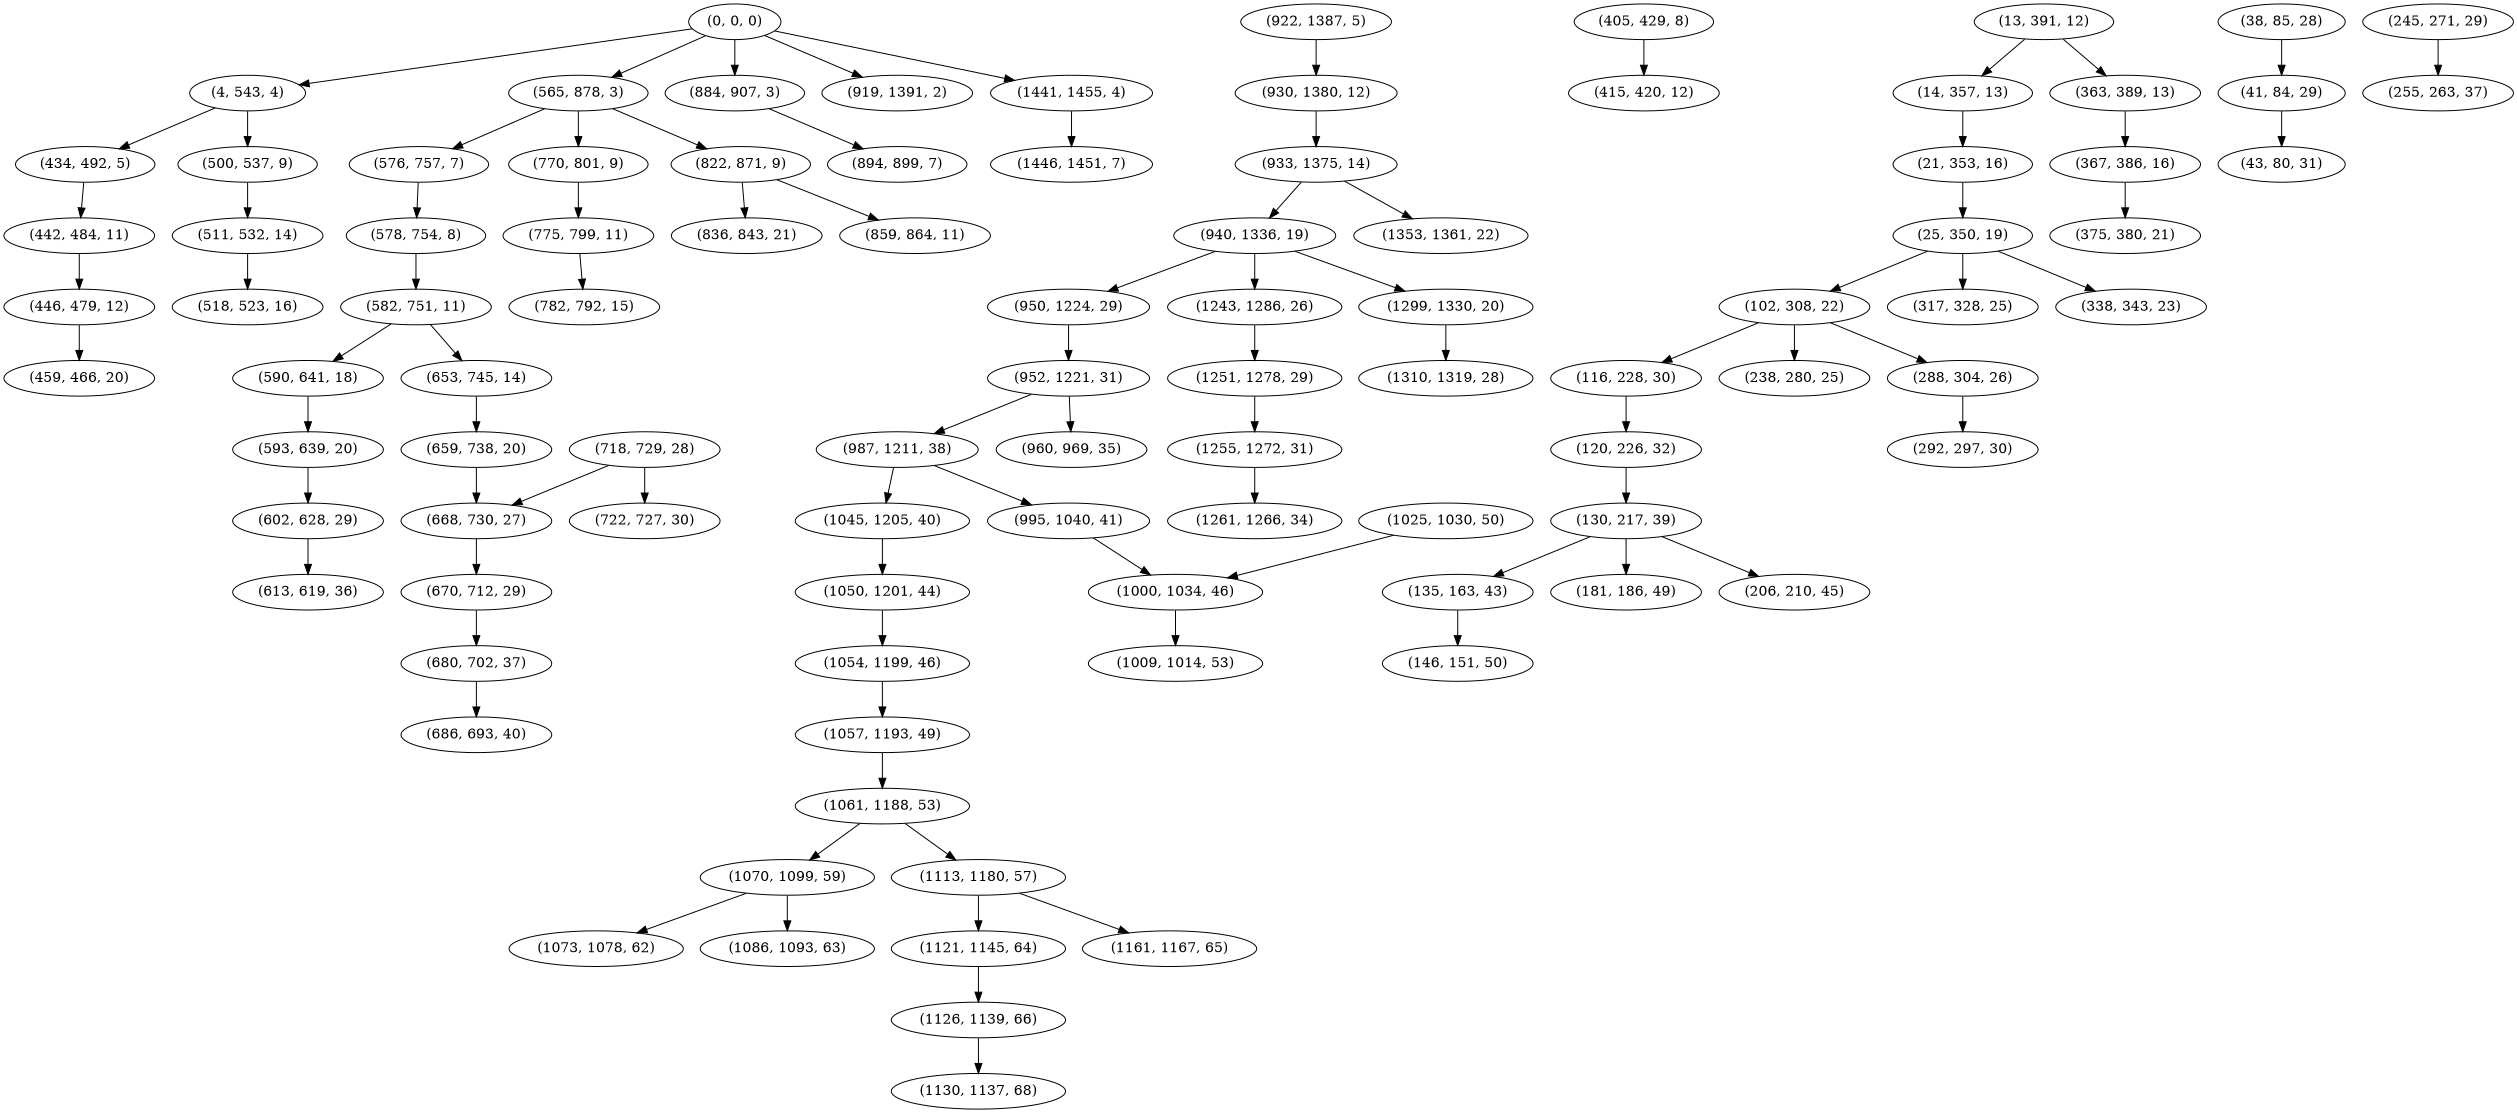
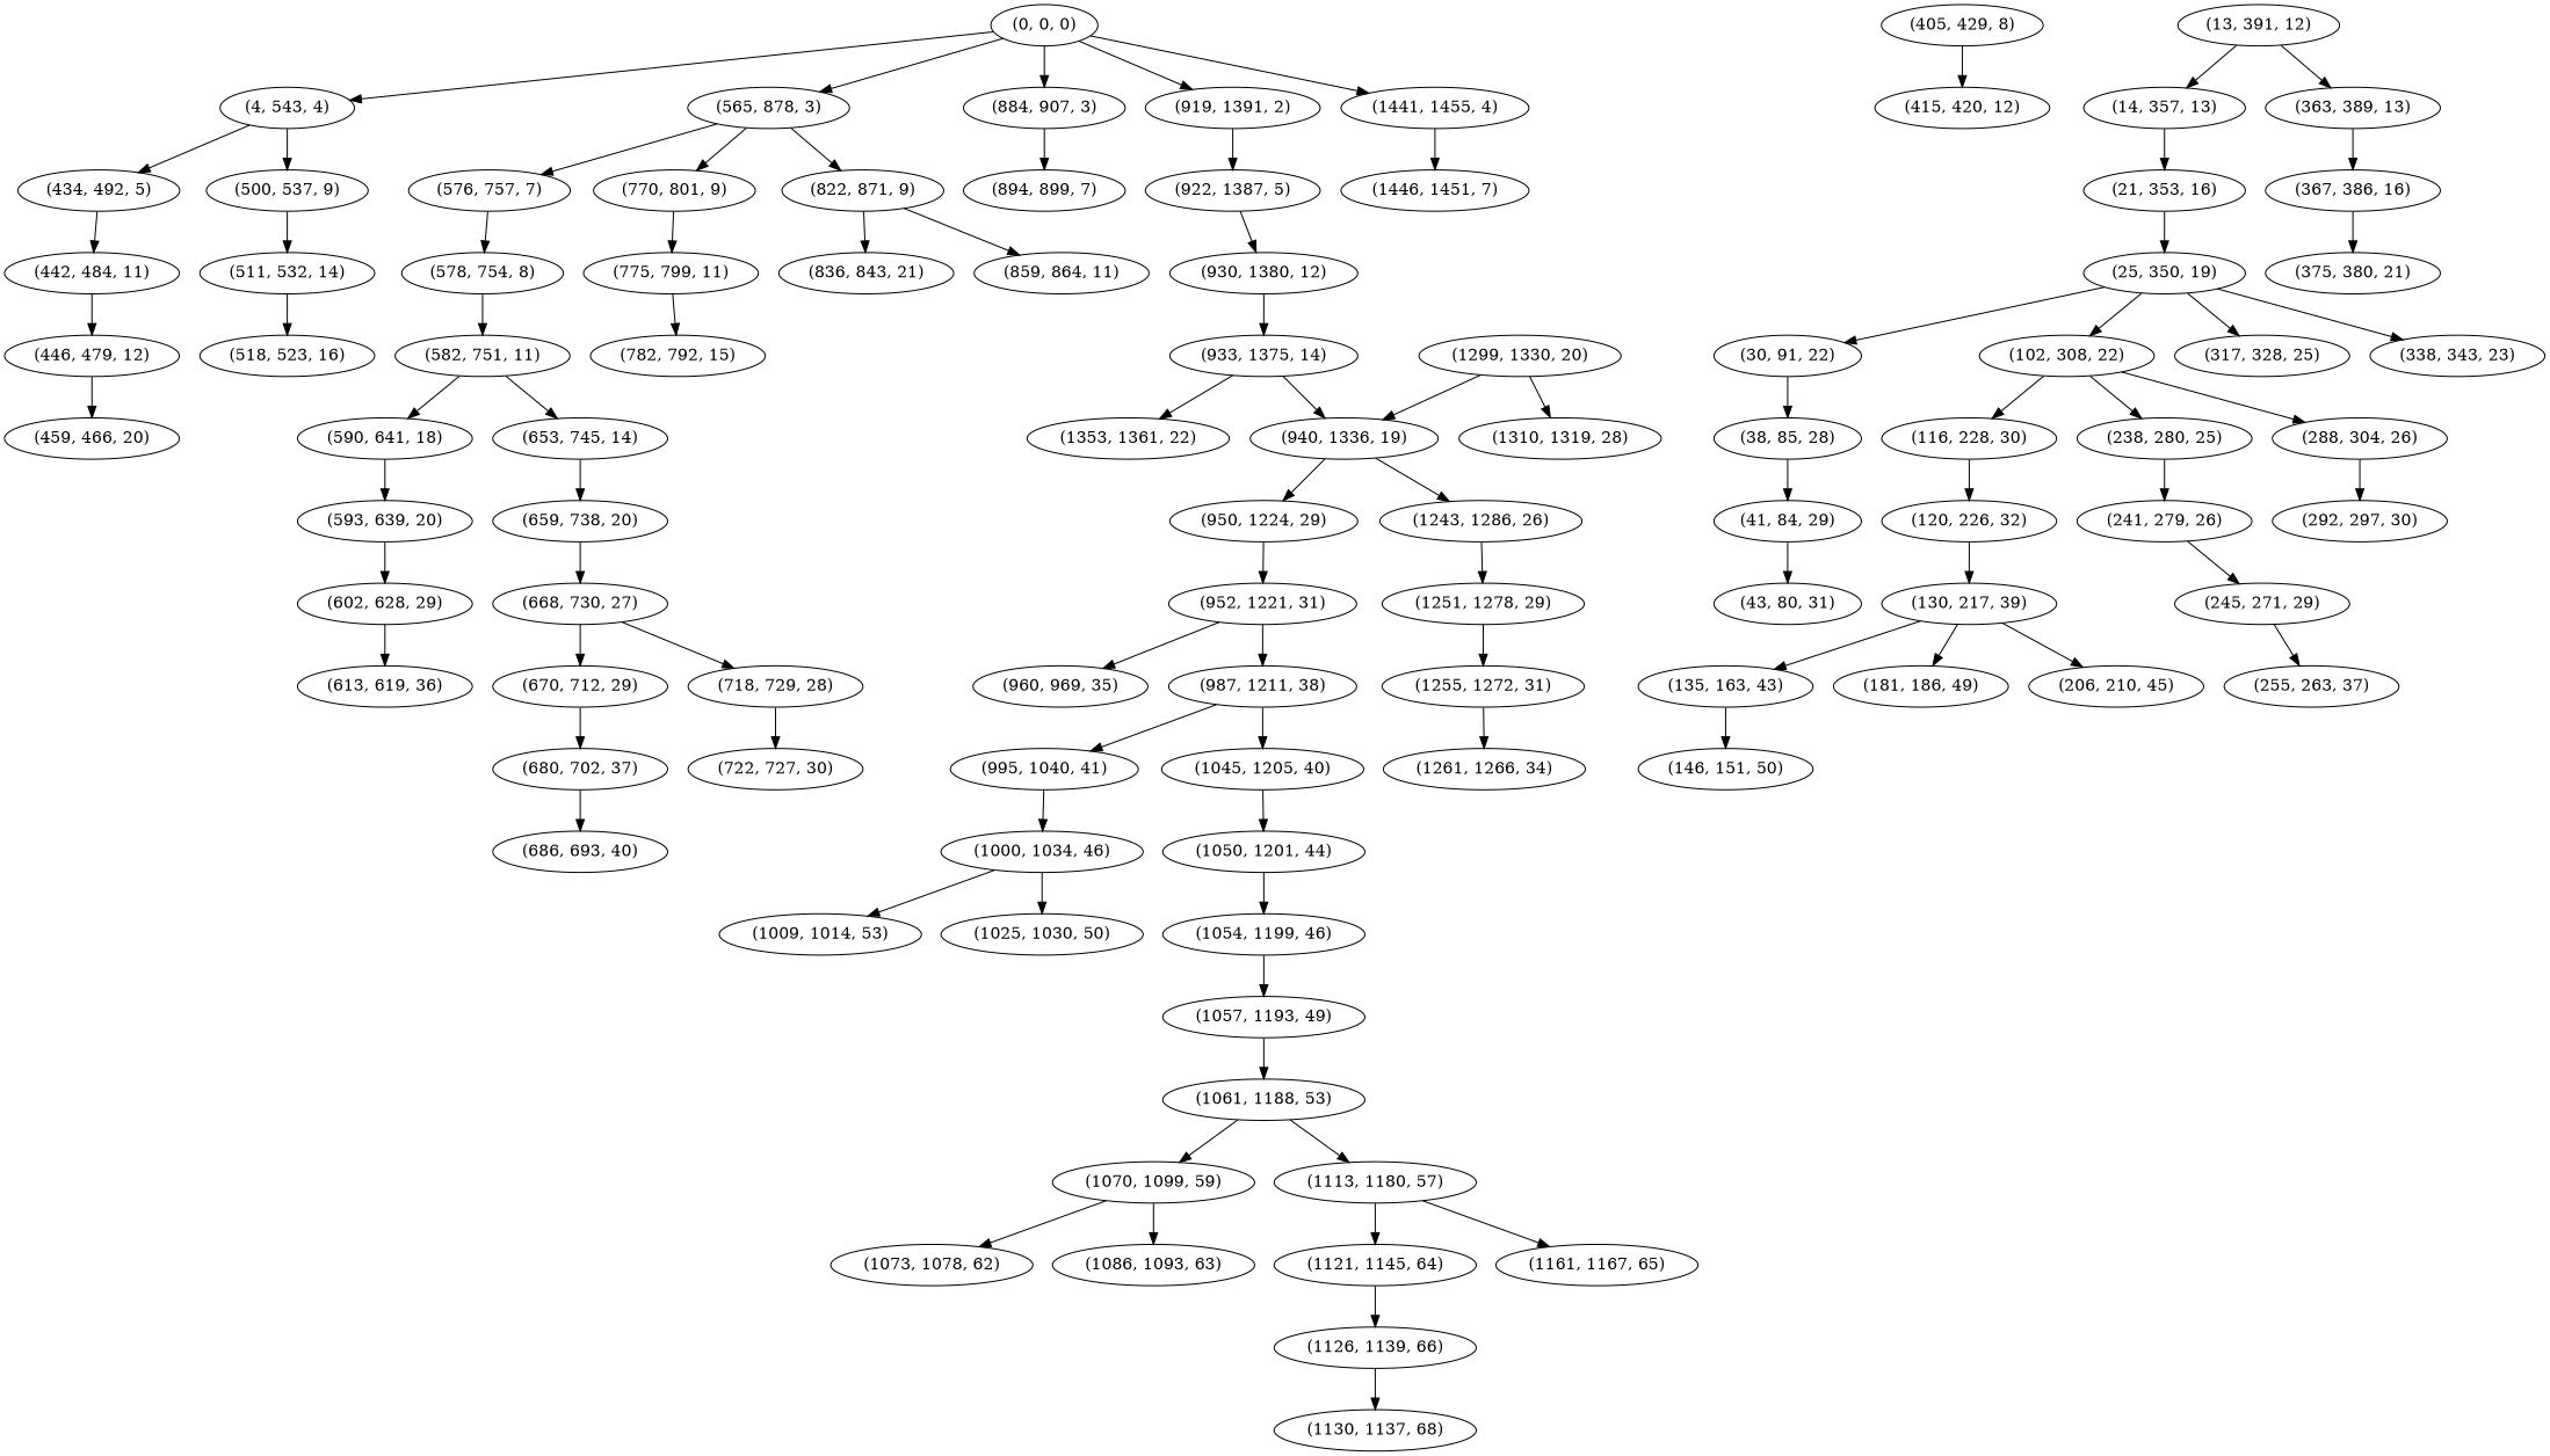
  digraph {
    "(0, 0, 0)"
    "(4, 543, 4)"
    "(565, 878, 3)"
    "(884, 907, 3)"
    "(919, 1391, 2)"
    "(1441, 1455, 4)"
    "(434, 492, 5)"
    "(500, 537, 9)"
    "(576, 757, 7)"
    "(770, 801, 9)"
    "(822, 871, 9)"
    "(894, 899, 7)"
    "(922, 1387, 5)"
    "(1446, 1451, 7)"
    "(405, 429, 8)"
    "(415, 420, 12)"
    "(442, 484, 11)"
    "(511, 532, 14)"
    "(13, 391, 12)"
    "(14, 357, 13)"
    "(363, 389, 13)"
    "(21, 353, 16)"
    "(367, 386, 16)"
    "(25, 350, 19)"
+   "(30, 91, 22)"
    "(102, 308, 22)"
    "(317, 328, 25)"
    "(338, 343, 23)"
    "(38, 85, 28)"
    "(116, 228, 30)"
    "(238, 280, 25)"
    "(288, 304, 26)"
    "(41, 84, 29)"
    "(43, 80, 31)"
    "(120, 226, 32)"
+   "(241, 279, 26)"
    "(292, 297, 30)"
    "(130, 217, 39)"
    "(135, 163, 43)"
    "(181, 186, 49)"
    "(206, 210, 45)"
    "(146, 151, 50)"
    "(245, 271, 29)"
    "(255, 263, 37)"
    "(375, 380, 21)"
    "(446, 479, 12)"
    "(459, 466, 20)"
    "(518, 523, 16)"
    "(578, 754, 8)"
    "(775, 799, 11)"
    "(836, 843, 21)"
    "(859, 864, 11)"
    "(582, 751, 11)"
    "(590, 641, 18)"
    "(653, 745, 14)"
    "(593, 639, 20)"
    "(659, 738, 20)"
    "(602, 628, 29)"
    "(613, 619, 36)"
    "(668, 730, 27)"
    "(670, 712, 29)"
    "(718, 729, 28)"
    "(680, 702, 37)"
    "(722, 727, 30)"
    "(686, 693, 40)"
    "(782, 792, 15)"
    "(930, 1380, 12)"
    "(933, 1375, 14)"
    "(940, 1336, 19)"
    "(1353, 1361, 22)"
    "(950, 1224, 29)"
    "(1243, 1286, 26)"
    "(1299, 1330, 20)"
    "(952, 1221, 31)"
    "(1251, 1278, 29)"
    "(1310, 1319, 28)"
    "(960, 969, 35)"
    "(987, 1211, 38)"
    "(995, 1040, 41)"
    "(1045, 1205, 40)"
    "(1000, 1034, 46)"
    "(1050, 1201, 44)"
    "(1009, 1014, 53)"
    "(1025, 1030, 50)"
    "(1054, 1199, 46)"
    "(1057, 1193, 49)"
    "(1061, 1188, 53)"
    "(1070, 1099, 59)"
    "(1113, 1180, 57)"
    "(1073, 1078, 62)"
    "(1086, 1093, 63)"
    "(1121, 1145, 64)"
    "(1161, 1167, 65)"
    "(1126, 1139, 66)"
    "(1130, 1137, 68)"
    "(1255, 1272, 31)"
    "(1261, 1266, 34)"
    "(0, 0, 0)" -> "(4, 543, 4)"
    "(0, 0, 0)" -> "(565, 878, 3)"
    "(0, 0, 0)" -> "(884, 907, 3)"
    "(0, 0, 0)" -> "(919, 1391, 2)"
    "(0, 0, 0)" -> "(1441, 1455, 4)"
    "(4, 543, 4)" -> "(434, 492, 5)"
    "(4, 543, 4)" -> "(500, 537, 9)"
    "(565, 878, 3)" -> "(576, 757, 7)"
    "(565, 878, 3)" -> "(770, 801, 9)"
    "(565, 878, 3)" -> "(822, 871, 9)"
    "(884, 907, 3)" -> "(894, 899, 7)"
+   "(919, 1391, 2)" -> "(922, 1387, 5)"
    "(1441, 1455, 4)" -> "(1446, 1451, 7)"
    "(434, 492, 5)" -> "(442, 484, 11)"
    "(500, 537, 9)" -> "(511, 532, 14)"
    "(576, 757, 7)" -> "(578, 754, 8)"
    "(770, 801, 9)" -> "(775, 799, 11)"
    "(822, 871, 9)" -> "(836, 843, 21)"
    "(822, 871, 9)" -> "(859, 864, 11)"
    "(922, 1387, 5)" -> "(930, 1380, 12)"
    "(405, 429, 8)" -> "(415, 420, 12)"
    "(442, 484, 11)" -> "(446, 479, 12)"
    "(511, 532, 14)" -> "(518, 523, 16)"
    "(13, 391, 12)" -> "(14, 357, 13)"
    "(13, 391, 12)" -> "(363, 389, 13)"
    "(14, 357, 13)" -> "(21, 353, 16)"
    "(363, 389, 13)" -> "(367, 386, 16)"
    "(21, 353, 16)" -> "(25, 350, 19)"
    "(367, 386, 16)" -> "(375, 380, 21)"
+   "(25, 350, 19)" -> "(30, 91, 22)"
    "(25, 350, 19)" -> "(102, 308, 22)"
    "(25, 350, 19)" -> "(317, 328, 25)"
    "(25, 350, 19)" -> "(338, 343, 23)"
+   "(30, 91, 22)" -> "(38, 85, 28)"
    "(102, 308, 22)" -> "(116, 228, 30)"
    "(102, 308, 22)" -> "(238, 280, 25)"
    "(102, 308, 22)" -> "(288, 304, 26)"
    "(38, 85, 28)" -> "(41, 84, 29)"
    "(116, 228, 30)" -> "(120, 226, 32)"
+   "(238, 280, 25)" -> "(241, 279, 26)"
    "(288, 304, 26)" -> "(292, 297, 30)"
    "(41, 84, 29)" -> "(43, 80, 31)"
    "(120, 226, 32)" -> "(130, 217, 39)"
+   "(241, 279, 26)" -> "(245, 271, 29)"
    "(130, 217, 39)" -> "(135, 163, 43)"
    "(130, 217, 39)" -> "(181, 186, 49)"
    "(130, 217, 39)" -> "(206, 210, 45)"
    "(135, 163, 43)" -> "(146, 151, 50)"
    "(245, 271, 29)" -> "(255, 263, 37)"
    "(446, 479, 12)" -> "(459, 466, 20)"
    "(578, 754, 8)" -> "(582, 751, 11)"
    "(775, 799, 11)" -> "(782, 792, 15)"
    "(582, 751, 11)" -> "(590, 641, 18)"
    "(582, 751, 11)" -> "(653, 745, 14)"
    "(590, 641, 18)" -> "(593, 639, 20)"
    "(653, 745, 14)" -> "(659, 738, 20)"
    "(593, 639, 20)" -> "(602, 628, 29)"
    "(659, 738, 20)" -> "(668, 730, 27)"
    "(602, 628, 29)" -> "(613, 619, 36)"
    "(668, 730, 27)" -> "(670, 712, 29)"
-   "(718, 729, 28)" -> "(668, 730, 27)"
+   "(668, 730, 27)" -> "(718, 729, 28)"
    "(670, 712, 29)" -> "(680, 702, 37)"
    "(718, 729, 28)" -> "(722, 727, 30)"
    "(680, 702, 37)" -> "(686, 693, 40)"
    "(930, 1380, 12)" -> "(933, 1375, 14)"
    "(933, 1375, 14)" -> "(940, 1336, 19)"
    "(933, 1375, 14)" -> "(1353, 1361, 22)"
    "(940, 1336, 19)" -> "(950, 1224, 29)"
    "(940, 1336, 19)" -> "(1243, 1286, 26)"
-   "(940, 1336, 19)" -> "(1299, 1330, 20)"
+   "(1299, 1330, 20)" -> "(940, 1336, 19)"
    "(950, 1224, 29)" -> "(952, 1221, 31)"
    "(1243, 1286, 26)" -> "(1251, 1278, 29)"
    "(1299, 1330, 20)" -> "(1310, 1319, 28)"
    "(952, 1221, 31)" -> "(960, 969, 35)"
    "(952, 1221, 31)" -> "(987, 1211, 38)"
    "(1251, 1278, 29)" -> "(1255, 1272, 31)"
    "(987, 1211, 38)" -> "(995, 1040, 41)"
    "(987, 1211, 38)" -> "(1045, 1205, 40)"
    "(995, 1040, 41)" -> "(1000, 1034, 46)"
    "(1045, 1205, 40)" -> "(1050, 1201, 44)"
    "(1000, 1034, 46)" -> "(1009, 1014, 53)"
-   "(1025, 1030, 50)" -> "(1000, 1034, 46)"
+   "(1000, 1034, 46)" -> "(1025, 1030, 50)"
    "(1050, 1201, 44)" -> "(1054, 1199, 46)"
    "(1054, 1199, 46)" -> "(1057, 1193, 49)"
    "(1057, 1193, 49)" -> "(1061, 1188, 53)"
    "(1061, 1188, 53)" -> "(1070, 1099, 59)"
    "(1061, 1188, 53)" -> "(1113, 1180, 57)"
    "(1070, 1099, 59)" -> "(1073, 1078, 62)"
    "(1070, 1099, 59)" -> "(1086, 1093, 63)"
    "(1113, 1180, 57)" -> "(1121, 1145, 64)"
    "(1113, 1180, 57)" -> "(1161, 1167, 65)"
    "(1121, 1145, 64)" -> "(1126, 1139, 66)"
    "(1126, 1139, 66)" -> "(1130, 1137, 68)"
    "(1255, 1272, 31)" -> "(1261, 1266, 34)"
  }
